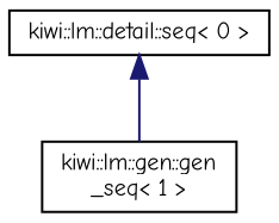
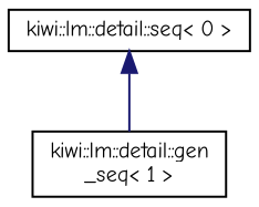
  digraph {
    rankdir=TB
    fontname="Comic Neue"
    node [color=black fillcolor=white fontname="Comic Neue" fontsize=10 shape=record style=filled]
    n1 [height=0.2 label="kiwi::lm::detail::seq\< 0 \>" width=0.4]
-   n2 [height=0.2 label="kiwi::lm::gen::gen\l_seq\< 1 \>" width=0.4]
+   n2 [height=0.2 label="kiwi::lm::detail::gen\l_seq\< 1 \>" width=0.4]
    n1 -> n2 [color=midnightblue dir=back fontname="Comic Neue" fontsize=10 labelfontname=Helvetica labelfontsize=10 style=solid]
  }
